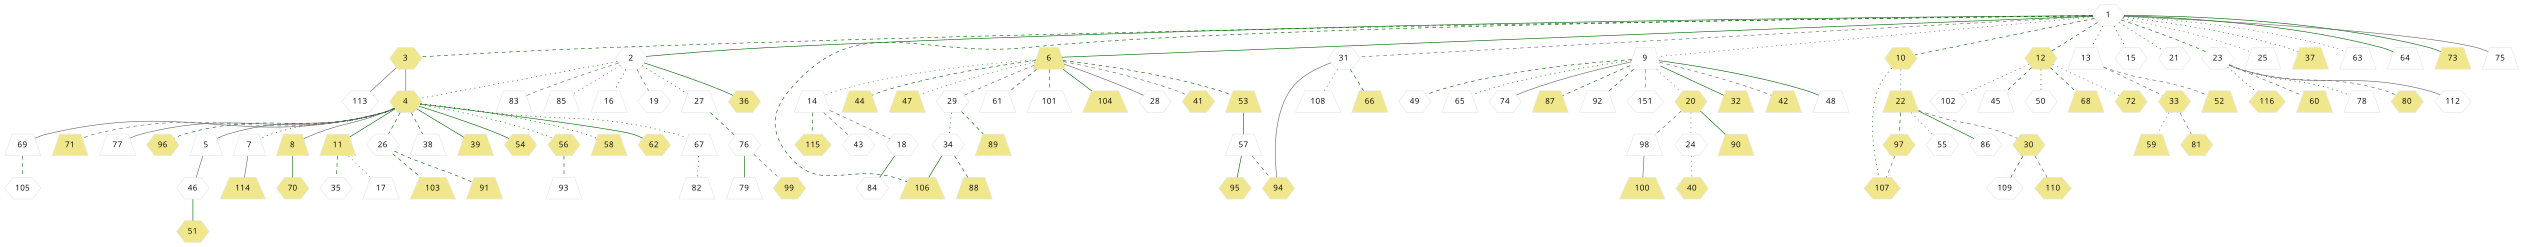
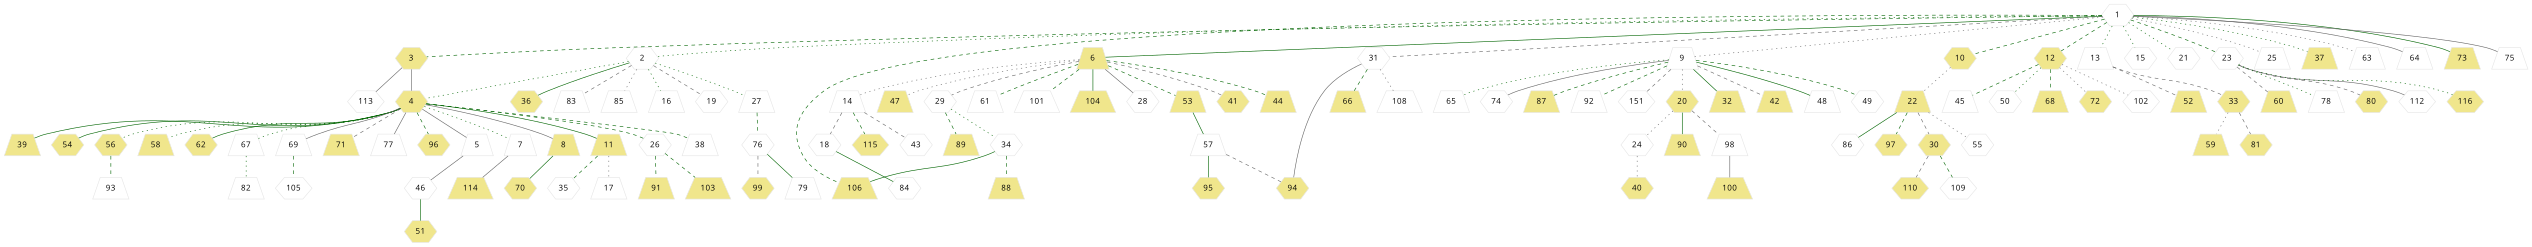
  graph {
    fontname="Open Sans"
    node [color=gray90 fillcolor=white fontname="Open Sans" shape=trapezium style=filled]
    edge [color=darkgreen fontname="Open Sans" style=dashed]
    1 [shape=hexagon]
    2 [shape=hexagon]
    3 [fillcolor=khaki shape=hexagon]
    6 [fillcolor=khaki]
    9
    10 [fillcolor=khaki shape=hexagon]
    12 [fillcolor=khaki shape=hexagon]
    13
    15 [shape=hexagon]
    21 [shape=hexagon]
    23 [shape=hexagon]
    25
    31 [shape=hexagon]
    37 [fillcolor=khaki]
    63
    64
    73 [fillcolor=khaki]
    75
    106 [fillcolor=khaki]
    4 [fillcolor=khaki shape=hexagon]
    16
    19 [shape=hexagon]
    27
    36 [fillcolor=khaki shape=hexagon]
    83
    85
    113 [shape=hexagon]
    14
    28 [shape=hexagon]
    29 [shape=hexagon]
    41 [fillcolor=khaki shape=hexagon]
    44 [fillcolor=khaki]
    47 [fillcolor=khaki]
    53 [fillcolor=khaki]
    61
    101
    104 [fillcolor=khaki]
    20 [fillcolor=khaki shape=hexagon]
    32 [fillcolor=khaki]
    42 [fillcolor=khaki]
    48
    49 [shape=hexagon]
    65
    74 [shape=hexagon]
    87 [fillcolor=khaki]
    92
    n47 [label=151 shape=hexagon]
    22 [fillcolor=khaki]
-   107 [fillcolor=khaki shape=hexagon]
    45
    50 [shape=hexagon]
    68 [fillcolor=khaki]
    72 [fillcolor=khaki shape=hexagon]
    102 [shape=hexagon]
    33 [fillcolor=khaki shape=hexagon]
    52 [fillcolor=khaki]
    60 [fillcolor=khaki]
    78
    80 [fillcolor=khaki shape=hexagon]
    112 [shape=hexagon]
    116 [fillcolor=khaki shape=hexagon]
    66 [fillcolor=khaki]
    94 [fillcolor=khaki shape=hexagon]
    108
    5
    7
    8 [fillcolor=khaki]
    11 [fillcolor=khaki]
    26 [shape=hexagon]
    38
    39 [fillcolor=khaki]
    54 [fillcolor=khaki shape=hexagon]
    56 [fillcolor=khaki shape=hexagon]
    58 [fillcolor=khaki]
    62 [fillcolor=khaki shape=hexagon]
    67
    69
    71 [fillcolor=khaki]
    77
    96 [fillcolor=khaki shape=hexagon]
    76 [shape=hexagon]
    46 [shape=hexagon]
    114 [fillcolor=khaki]
    70 [fillcolor=khaki shape=hexagon]
    17
    35 [shape=hexagon]
    91 [fillcolor=khaki]
    103 [fillcolor=khaki]
    93
    82
    105 [shape=hexagon]
    51 [fillcolor=khaki shape=hexagon]
    18 [shape=hexagon]
    43 [shape=hexagon]
    115 [fillcolor=khaki shape=hexagon]
    34 [shape=hexagon]
    89 [fillcolor=khaki]
    57
    24 [shape=hexagon]
    90 [fillcolor=khaki]
    98
    30 [fillcolor=khaki shape=hexagon]
    55 [shape=hexagon]
    86 [shape=hexagon]
    97 [fillcolor=khaki shape=hexagon]
    59 [fillcolor=khaki]
    81 [fillcolor=khaki shape=hexagon]
    84 [shape=hexagon]
    40 [fillcolor=khaki shape=hexagon]
    100 [fillcolor=khaki]
    109 [shape=hexagon]
    110 [fillcolor=khaki shape=hexagon]
    79
    99 [fillcolor=khaki shape=hexagon]
    88 [fillcolor=khaki]
    95 [fillcolor=khaki shape=hexagon]
-   1 -- 2 [style=solid]
+   1 -- 2 [style=dotted]
    1 -- 3
    1 -- 6 [style=solid]
    1 -- 9 [color=gray40 style=dotted]
    1 -- 10
    1 -- 12
    1 -- 13 [style=dotted]
    1 -- 15 [style=dotted]
    1 -- 21 [style=dotted]
    1 -- 23
    1 -- 25 [color=gray40 style=dotted]
    1 -- 31 [color=gray40]
    1 -- 37 [style=dotted]
    1 -- 63 [color=gray40 style=dotted]
-   1 -- 64 [style=solid]
+   1 -- 64 [color=gray40 style=solid]
    1 -- 73 [style=solid]
    1 -- 75 [color=gray40 style=solid]
    1 -- 106
    2 -- 4 [style=dotted]
    2 -- 16 [style=dotted]
    2 -- 19 [color=gray40]
    2 -- 27 [style=dotted]
    2 -- 36 [style=solid]
    2 -- 83 [color=gray40]
    2 -- 85 [color=gray40 style=dotted]
    3 -- 4 [color=gray40 style=solid]
    3 -- 113 [color=gray40 style=solid]
    6 -- 14 [color=gray40 style=dotted]
    6 -- 28 [color=gray40 style=solid]
    6 -- 29 [color=gray40]
    6 -- 41 [color=gray40]
    6 -- 44
    6 -- 47 [color=gray40 style=dotted]
    6 -- 53
    6 -- 61
    6 -- 101
    6 -- 104 [style=solid]
    9 -- 20 [color=gray40 style=dotted]
    9 -- 32 [style=solid]
    9 -- 42 [color=gray40]
    9 -- 48 [style=solid]
    9 -- 49
    9 -- 65 [style=dotted]
    9 -- 74 [color=gray40 style=solid]
    9 -- 87
    9 -- 92
    9 -- n47 [color=gray40]
    10 -- 22 [color=gray40 style=dotted]
-   10 -- 107 [style=dotted]
    12 -- 45
    12 -- 50 [style=dotted]
    12 -- 68
    12 -- 72 [color=gray40 style=dotted]
    12 -- 102 [color=gray40 style=dotted]
    13 -- 33 [color=gray40]
    13 -- 52 [color=gray40]
    23 -- 60 [color=gray40]
    23 -- 78 [style=dotted]
    23 -- 80 [color=gray40]
    23 -- 112 [color=gray40 style=solid]
    23 -- 116 [style=dotted]
    31 -- 66
    31 -- 94 [color=gray40 style=solid]
    31 -- 108 [color=gray40 style=dotted]
    4 -- 5 [color=gray40 style=solid]
    4 -- 7 [style=dotted]
    4 -- 8 [color=gray40 style=solid]
    4 -- 11 [style=solid]
    4 -- 26
    4 -- 38
    4 -- 39 [style=solid]
    4 -- 54 [style=solid]
    4 -- 56 [style=dotted]
    4 -- 58 [style=dotted]
    4 -- 62 [style=solid]
    4 -- 67 [style=dotted]
    4 -- 69 [color=gray40 style=solid]
    4 -- 71 [color=gray40]
    4 -- 77 [color=gray40 style=solid]
    4 -- 96
    27 -- 76
    14 -- 18 [color=gray40]
    14 -- 43 [color=gray40]
    14 -- 115
    29 -- 34 [style=dotted]
    29 -- 89
    53 -- 57 [style=solid]
    20 -- 24 [color=gray40 style=dotted]
    20 -- 90 [style=solid]
    20 -- 98 [color=gray40]
    22 -- 30 [color=gray40]
    22 -- 55 [color=gray40 style=dotted]
    22 -- 86 [style=solid]
    22 -- 97
    33 -- 59 [color=gray40 style=dotted]
    33 -- 81 [color=gray40]
    5 -- 46 [color=gray40 style=solid]
    7 -- 114 [color=gray40 style=solid]
    8 -- 70 [style=solid]
    11 -- 17 [color=gray40 style=dotted]
    11 -- 35
    26 -- 91
    26 -- 103
    56 -- 93
    67 -- 82 [style=dotted]
    69 -- 105
    76 -- 79 [style=solid]
    76 -- 99 [color=gray40]
    46 -- 51 [style=solid]
    18 -- 84 [style=solid]
    34 -- 106 [style=solid]
    34 -- 88
    57 -- 94 [color=gray40]
    57 -- 95 [style=solid]
    24 -- 40 [color=gray40 style=dotted]
    98 -- 100 [color=gray40 style=solid]
    30 -- 109
    30 -- 110 [color=gray40]
-   97 -- 107 [color=gray40]
  }
